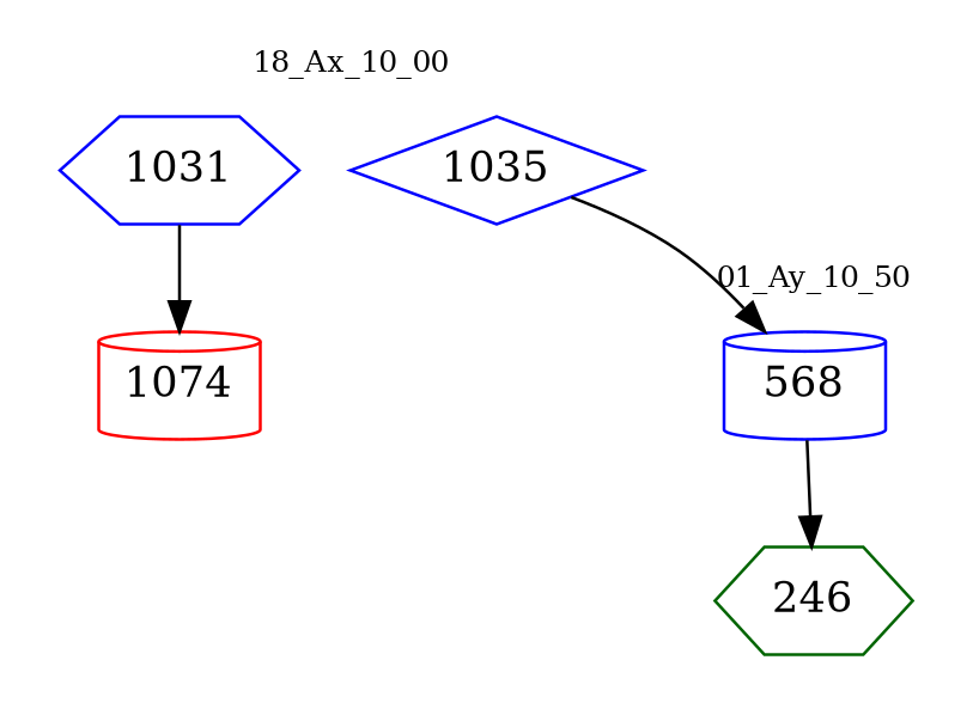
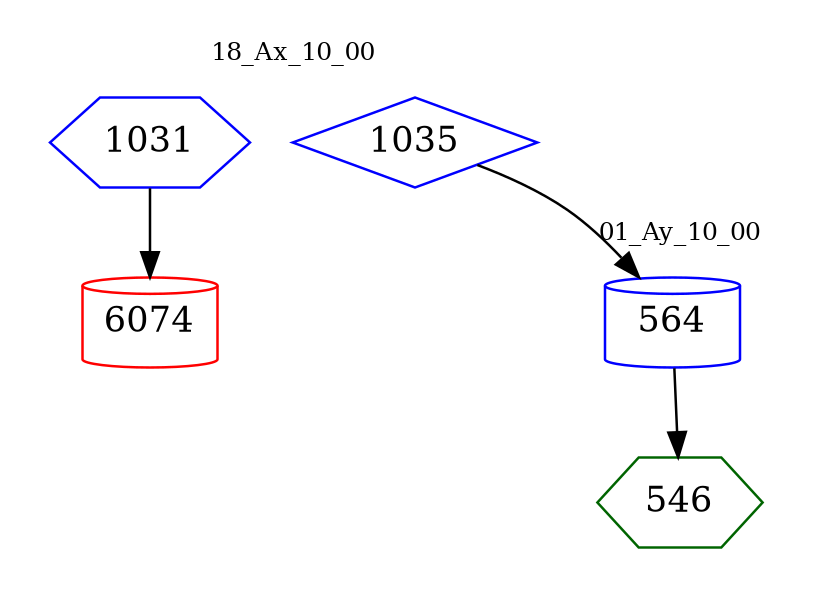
  digraph {
    node [color=blue shape=cylinder]
    edge [color=black]
-   n1 [label=568]
-   n2 [color=darkgreen label=246 shape=hexagon]
+   n1 [label=564]
+   n2 [color=darkgreen label=546 shape=hexagon]
    n3 [label=1035 shape=diamond]
    n4 [label=1031 shape=hexagon]
-   n5 [color=red label=1074]
+   n5 [color=red label=6074]
    subgraph cluster_1 {
      color=white
      fontsize=10
-     label="01_Ay_10_50"
+     label="01_Ay_10_00"
      n1
      n2
    }
    subgraph cluster_2 {
      color=white
      fontsize=10
      label="18_Ax_10_00"
      n3
      n4
      n5
    }
    n1 -> n2
    n3 -> n1
    n4 -> n5
  }
